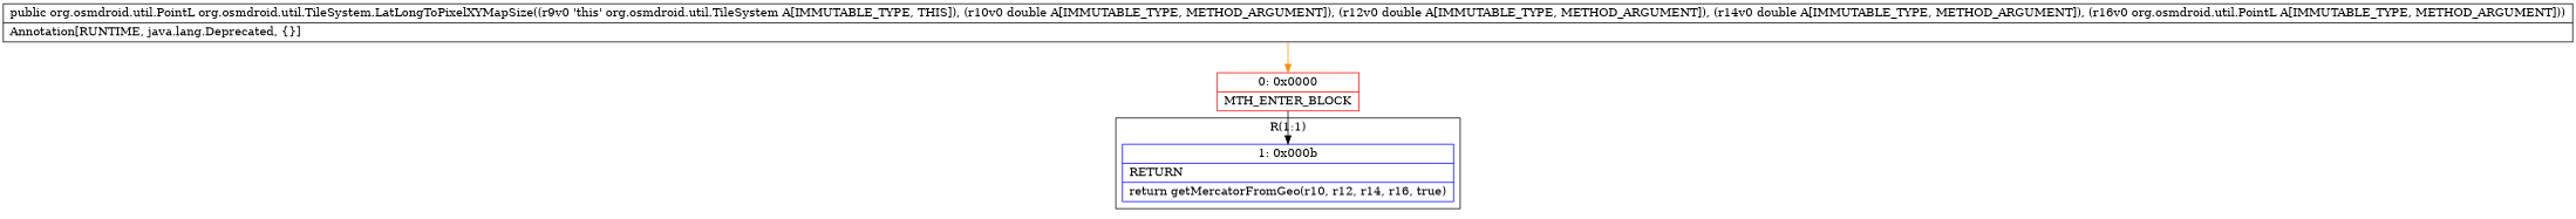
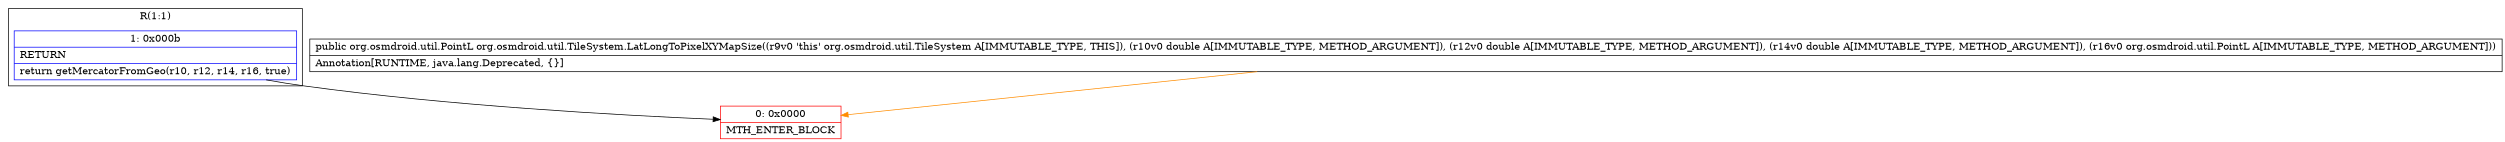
  digraph {
    fontname="DejaVu Serif"
    node [shape=record fontname="DejaVu Serif"]
    edge [fontname="DejaVu Serif"]
    n1 [color=blue label="{1\:\ 0x000b|RETURN\l|return getMercatorFromGeo(r10, r12, r14, r16, true)\l}"]
    n2 [color=red label="{0\:\ 0x0000|MTH_ENTER_BLOCK\l}"]
    n3 [label="{public org.osmdroid.util.PointL org.osmdroid.util.TileSystem.LatLongToPixelXYMapSize((r9v0 'this' org.osmdroid.util.TileSystem A[IMMUTABLE_TYPE, THIS]), (r10v0 double A[IMMUTABLE_TYPE, METHOD_ARGUMENT]), (r12v0 double A[IMMUTABLE_TYPE, METHOD_ARGUMENT]), (r14v0 double A[IMMUTABLE_TYPE, METHOD_ARGUMENT]), (r16v0 org.osmdroid.util.PointL A[IMMUTABLE_TYPE, METHOD_ARGUMENT]))  | Annotation[RUNTIME, java.lang.Deprecated, \{\}]\l}"]
    subgraph cluster_1 {
      label="R(1:1)"
      n1
    }
-   n2 -> n1 [color=black]
+   n1 -> n2 [color=black]
    n3 -> n2 [color=darkorange]
  }
